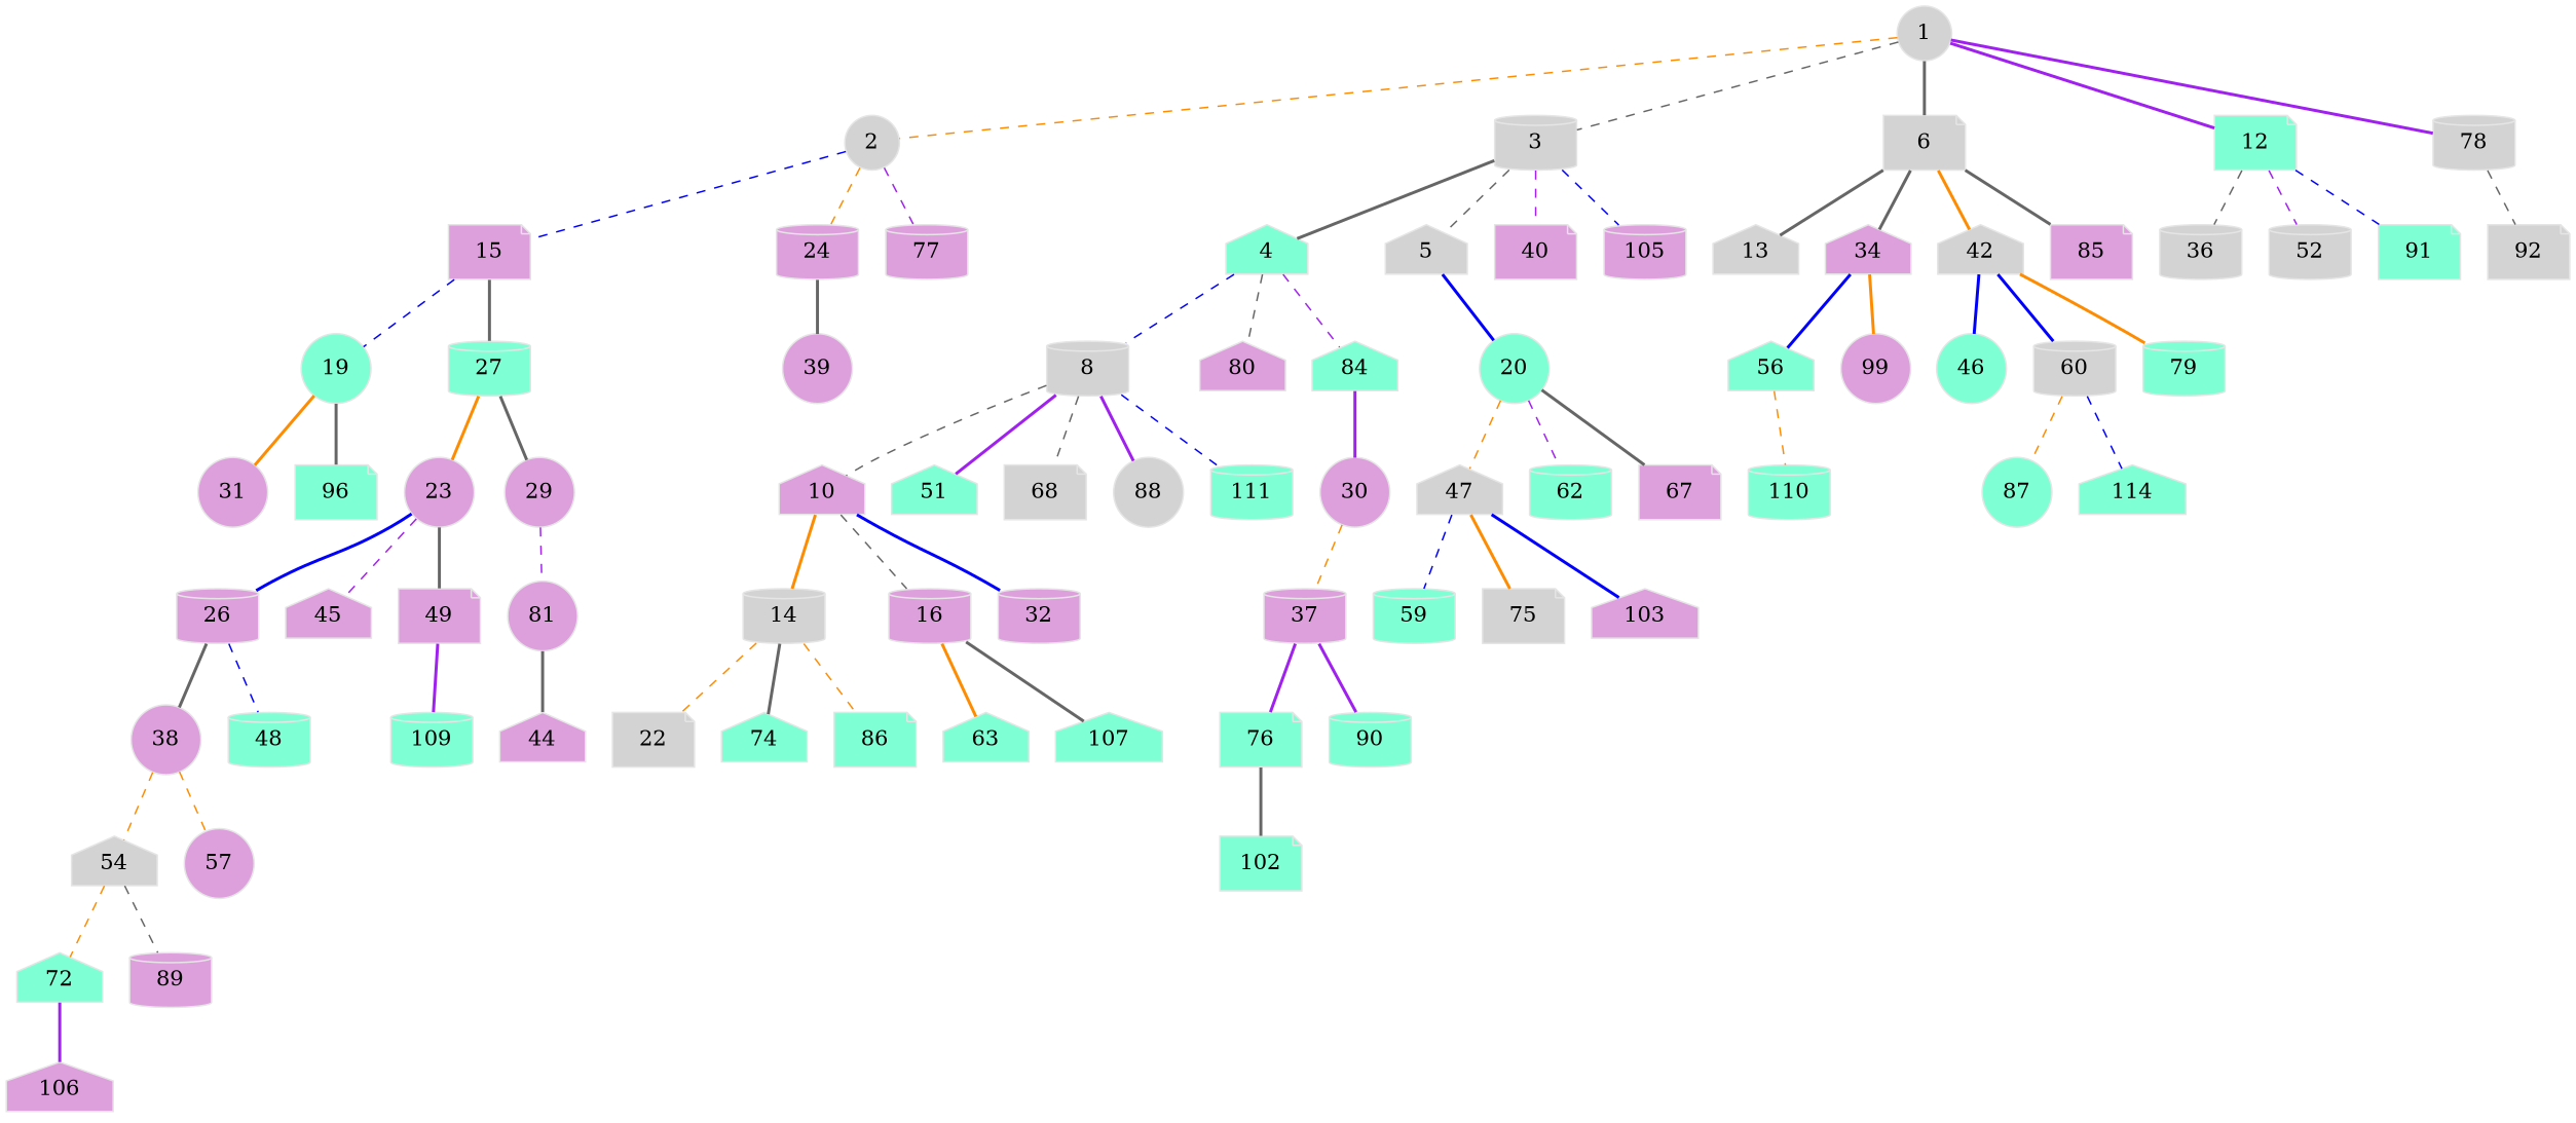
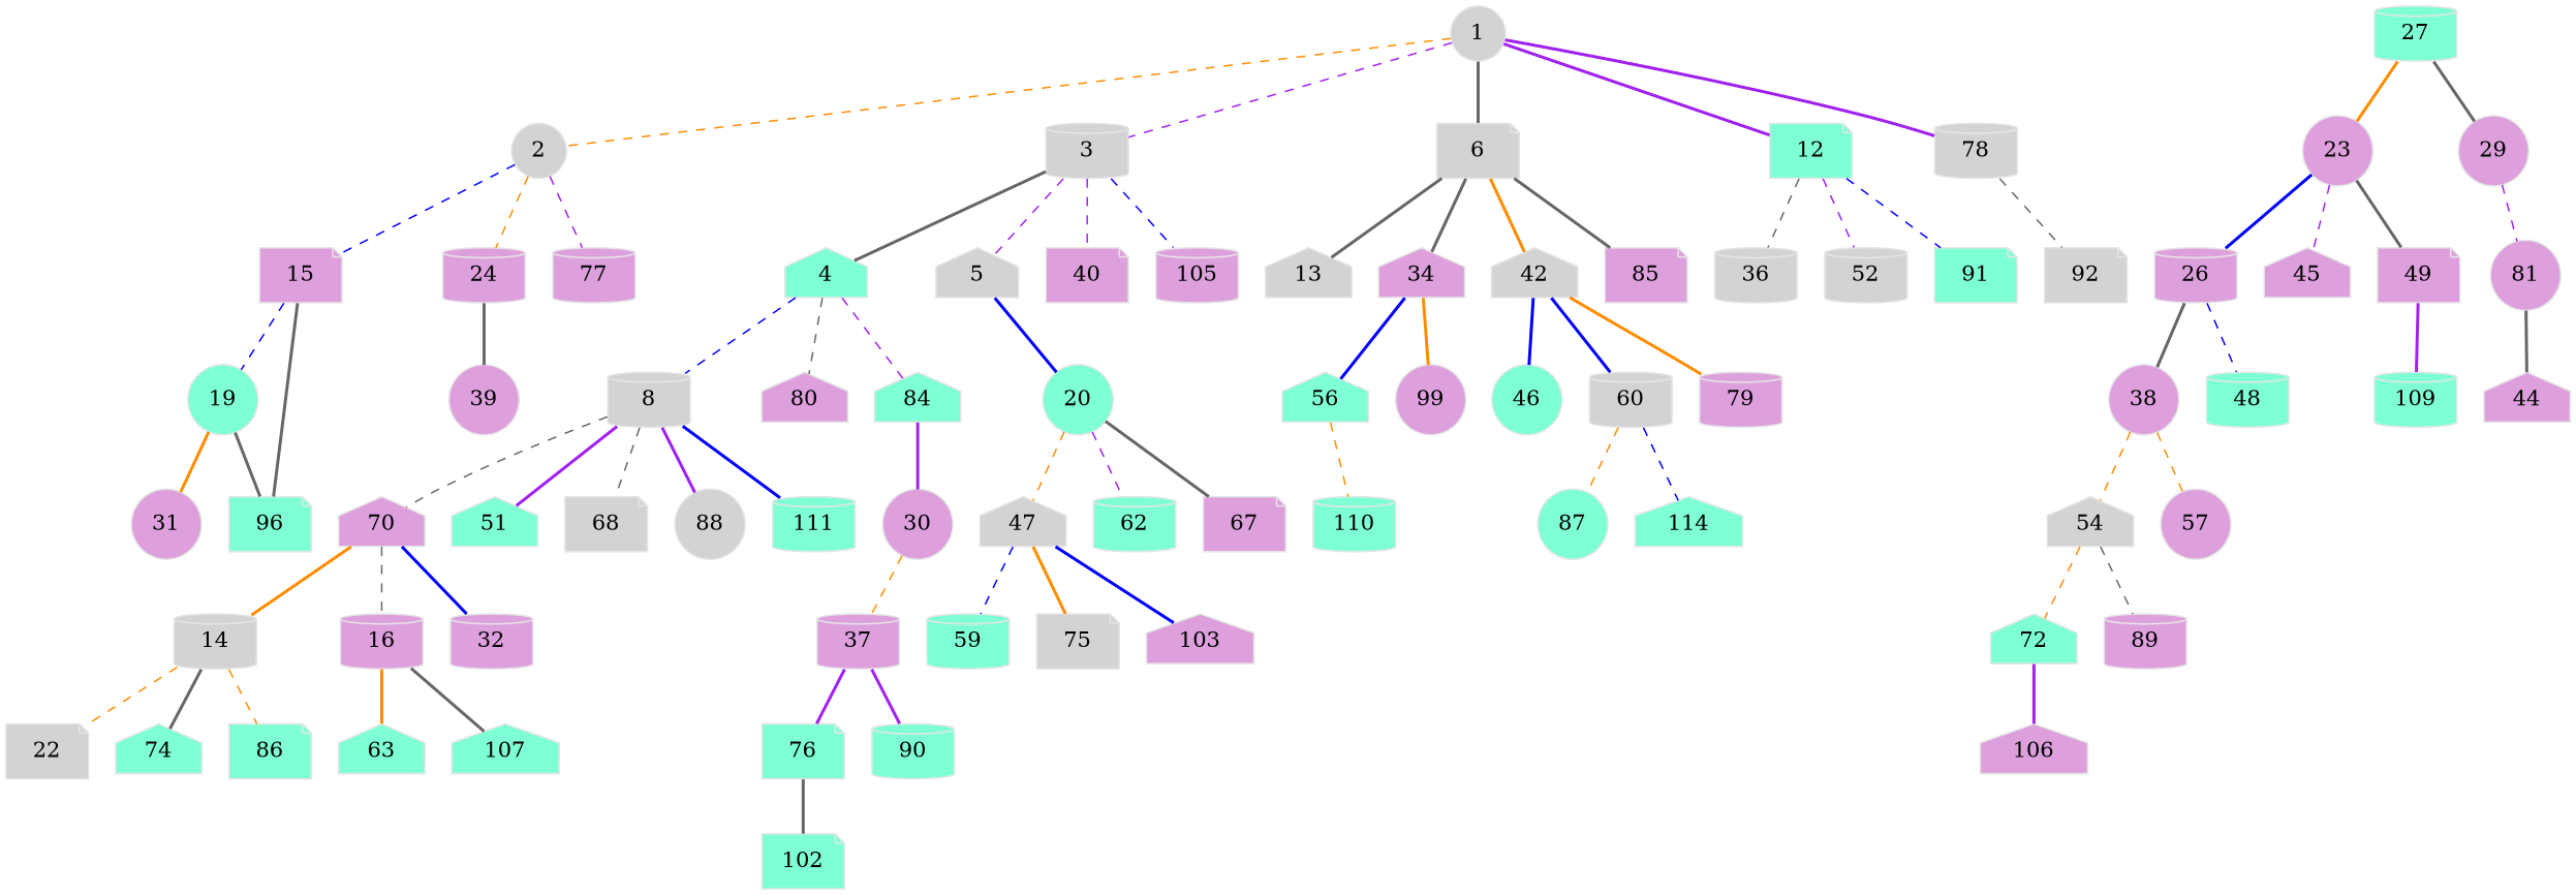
  graph {
    node [color=gray90 fillcolor=plum shape=cylinder style=filled]
    edge [color=gray40 style=bold]
    1 [fillcolor=lightgrey shape=circle super="+7"]
    2 [fillcolor=lightgrey shape=circle super="+71"]
    3 [fillcolor=lightgrey super="+11"]
    6 [fillcolor=lightgrey shape=note super="+9"]
    12 [fillcolor=aquamarine shape=note super="+61"]
    78 [fillcolor=lightgrey]
    15 [shape=note super="+112"]
    24 [super="+108"]
    77
    4 [fillcolor=aquamarine shape=house super="+28"]
    5 [fillcolor=lightgrey shape=house super="+73"]
    40 [shape=note super="+50"]
    105
    13 [fillcolor=lightgrey shape=house super="+21"]
    34 [shape=house super="+43"]
    42 [fillcolor=lightgrey shape=house super="+65"]
    85 [shape=note]
    36 [fillcolor=lightgrey]
    52 [fillcolor=lightgrey super="+100"]
    91 [fillcolor=aquamarine shape=note]
    92 [fillcolor=lightgrey shape=note]
    19 [fillcolor=aquamarine shape=circle super="+104"]
    27 [fillcolor=aquamarine super="+98"]
    39 [shape=circle super="+83"]
    8 [fillcolor=lightgrey super="+18"]
    80 [shape=house]
    84 [fillcolor=aquamarine shape=house]
    20 [fillcolor=aquamarine shape=circle super="+25"]
-   10 [shape=house]
+   10 [shape=house label=70]
    51 [fillcolor=aquamarine shape=house]
    68 [fillcolor=lightgrey shape=note]
    88 [fillcolor=lightgrey shape=circle]
    111 [fillcolor=aquamarine]
    30 [shape=circle super="+101"]
    37 [super="+64"]
    47 [fillcolor=lightgrey shape=house super="+70"]
    62 [fillcolor=aquamarine]
    67 [shape=note]
    56 [fillcolor=aquamarine shape=house super="+94"]
    99 [shape=circle]
    46 [fillcolor=aquamarine shape=circle]
    60 [fillcolor=lightgrey]
-   79 [fillcolor=aquamarine]
+   79
    14 [fillcolor=lightgrey super="+66"]
    16 [super="+17"]
    32 [super="+35"]
    22 [fillcolor=lightgrey shape=note]
    74 [fillcolor=aquamarine shape=house]
    86 [fillcolor=aquamarine shape=note]
    63 [fillcolor=aquamarine shape=house]
    107 [fillcolor=aquamarine shape=house]
    44 [shape=house super="+113"]
    31 [shape=circle]
    96 [fillcolor=aquamarine shape=note]
    23 [shape=circle super="+55"]
    26 [super="+33"]
    45 [shape=house]
    49 [shape=note super="+93"]
    29 [shape=circle super="+53"]
    59 [fillcolor=aquamarine super="+69"]
    75 [fillcolor=lightgrey shape=note]
    103 [shape=house]
    38 [shape=circle super="+41"]
    48 [fillcolor=aquamarine super="+95"]
    109 [fillcolor=aquamarine]
    54 [fillcolor=lightgrey shape=house super="+58"]
    57 [shape=circle]
    81 [shape=circle super="+82"]
    76 [fillcolor=aquamarine shape=note]
    90 [fillcolor=aquamarine]
    110 [fillcolor=aquamarine]
    102 [fillcolor=aquamarine shape=note]
    72 [fillcolor=aquamarine shape=house]
    89 [super="+97"]
    87 [fillcolor=aquamarine shape=circle]
    114 [fillcolor=aquamarine shape=house]
    106 [shape=house]
    1 -- 2 [color=darkorange style=dashed]
-   1 -- 3 [style=dashed]
+   1 -- 3 [color=purple style=dashed]
    1 -- 6
    1 -- 12 [color=purple]
    1 -- 78 [color=purple]
    2 -- 15 [color=blue style=dashed]
    2 -- 24 [color=darkorange style=dashed]
    2 -- 77 [color=purple style=dashed]
    3 -- 4
-   3 -- 5 [style=dashed]
+   3 -- 5 [color=purple style=dashed]
    3 -- 40 [color=purple style=dashed]
    3 -- 105 [color=blue style=dashed]
    6 -- 13
    6 -- 34
    6 -- 42 [color=darkorange]
    6 -- 85
    12 -- 36 [style=dashed]
    12 -- 52 [color=purple style=dashed]
    12 -- 91 [color=blue style=dashed]
    78 -- 92 [style=dashed]
    15 -- 19 [color=blue style=dashed]
-   15 -- 27
+   15 -- 96
    24 -- 39
    4 -- 8 [color=blue style=dashed]
    4 -- 80 [style=dashed]
    4 -- 84 [color=purple style=dashed]
    5 -- 20 [color=blue]
    34 -- 56 [color=blue]
    34 -- 99 [color=darkorange]
    42 -- 46 [color=blue]
    42 -- 60 [color=blue]
    42 -- 79 [color=darkorange]
    19 -- 31 [color=darkorange]
    19 -- 96
    27 -- 23 [color=darkorange]
    27 -- 29
    8 -- 10 [style=dashed]
    8 -- 51 [color=purple]
    8 -- 68 [style=dashed]
    8 -- 88 [color=purple]
-   8 -- 111 [color=blue style=dashed]
+   8 -- 111 [color=blue]
    84 -- 30 [color=purple]
    20 -- 47 [color=darkorange style=dashed]
    20 -- 62 [color=purple style=dashed]
    20 -- 67
    10 -- 14 [color=darkorange]
    10 -- 16 [style=dashed]
    10 -- 32 [color=blue]
    30 -- 37 [color=darkorange style=dashed]
    37 -- 76 [color=purple]
    37 -- 90 [color=purple]
    47 -- 59 [color=blue style=dashed]
    47 -- 75 [color=darkorange]
    47 -- 103 [color=blue]
    56 -- 110 [color=darkorange style=dashed]
    60 -- 87 [color=darkorange style=dashed]
    60 -- 114 [color=blue style=dashed]
    14 -- 22 [color=darkorange style=dashed]
    14 -- 74
    14 -- 86 [color=darkorange style=dashed]
    16 -- 63 [color=darkorange]
    16 -- 107
    23 -- 26 [color=blue]
    23 -- 45 [color=purple style=dashed]
    23 -- 49
    26 -- 38
    26 -- 48 [color=blue style=dashed]
    49 -- 109 [color=purple]
    29 -- 81 [color=purple style=dashed]
    38 -- 54 [color=darkorange style=dashed]
    38 -- 57 [color=darkorange style=dashed]
    54 -- 72 [color=darkorange style=dashed]
    54 -- 89 [style=dashed]
    81 -- 44
    76 -- 102
    72 -- 106 [color=purple]
  }
